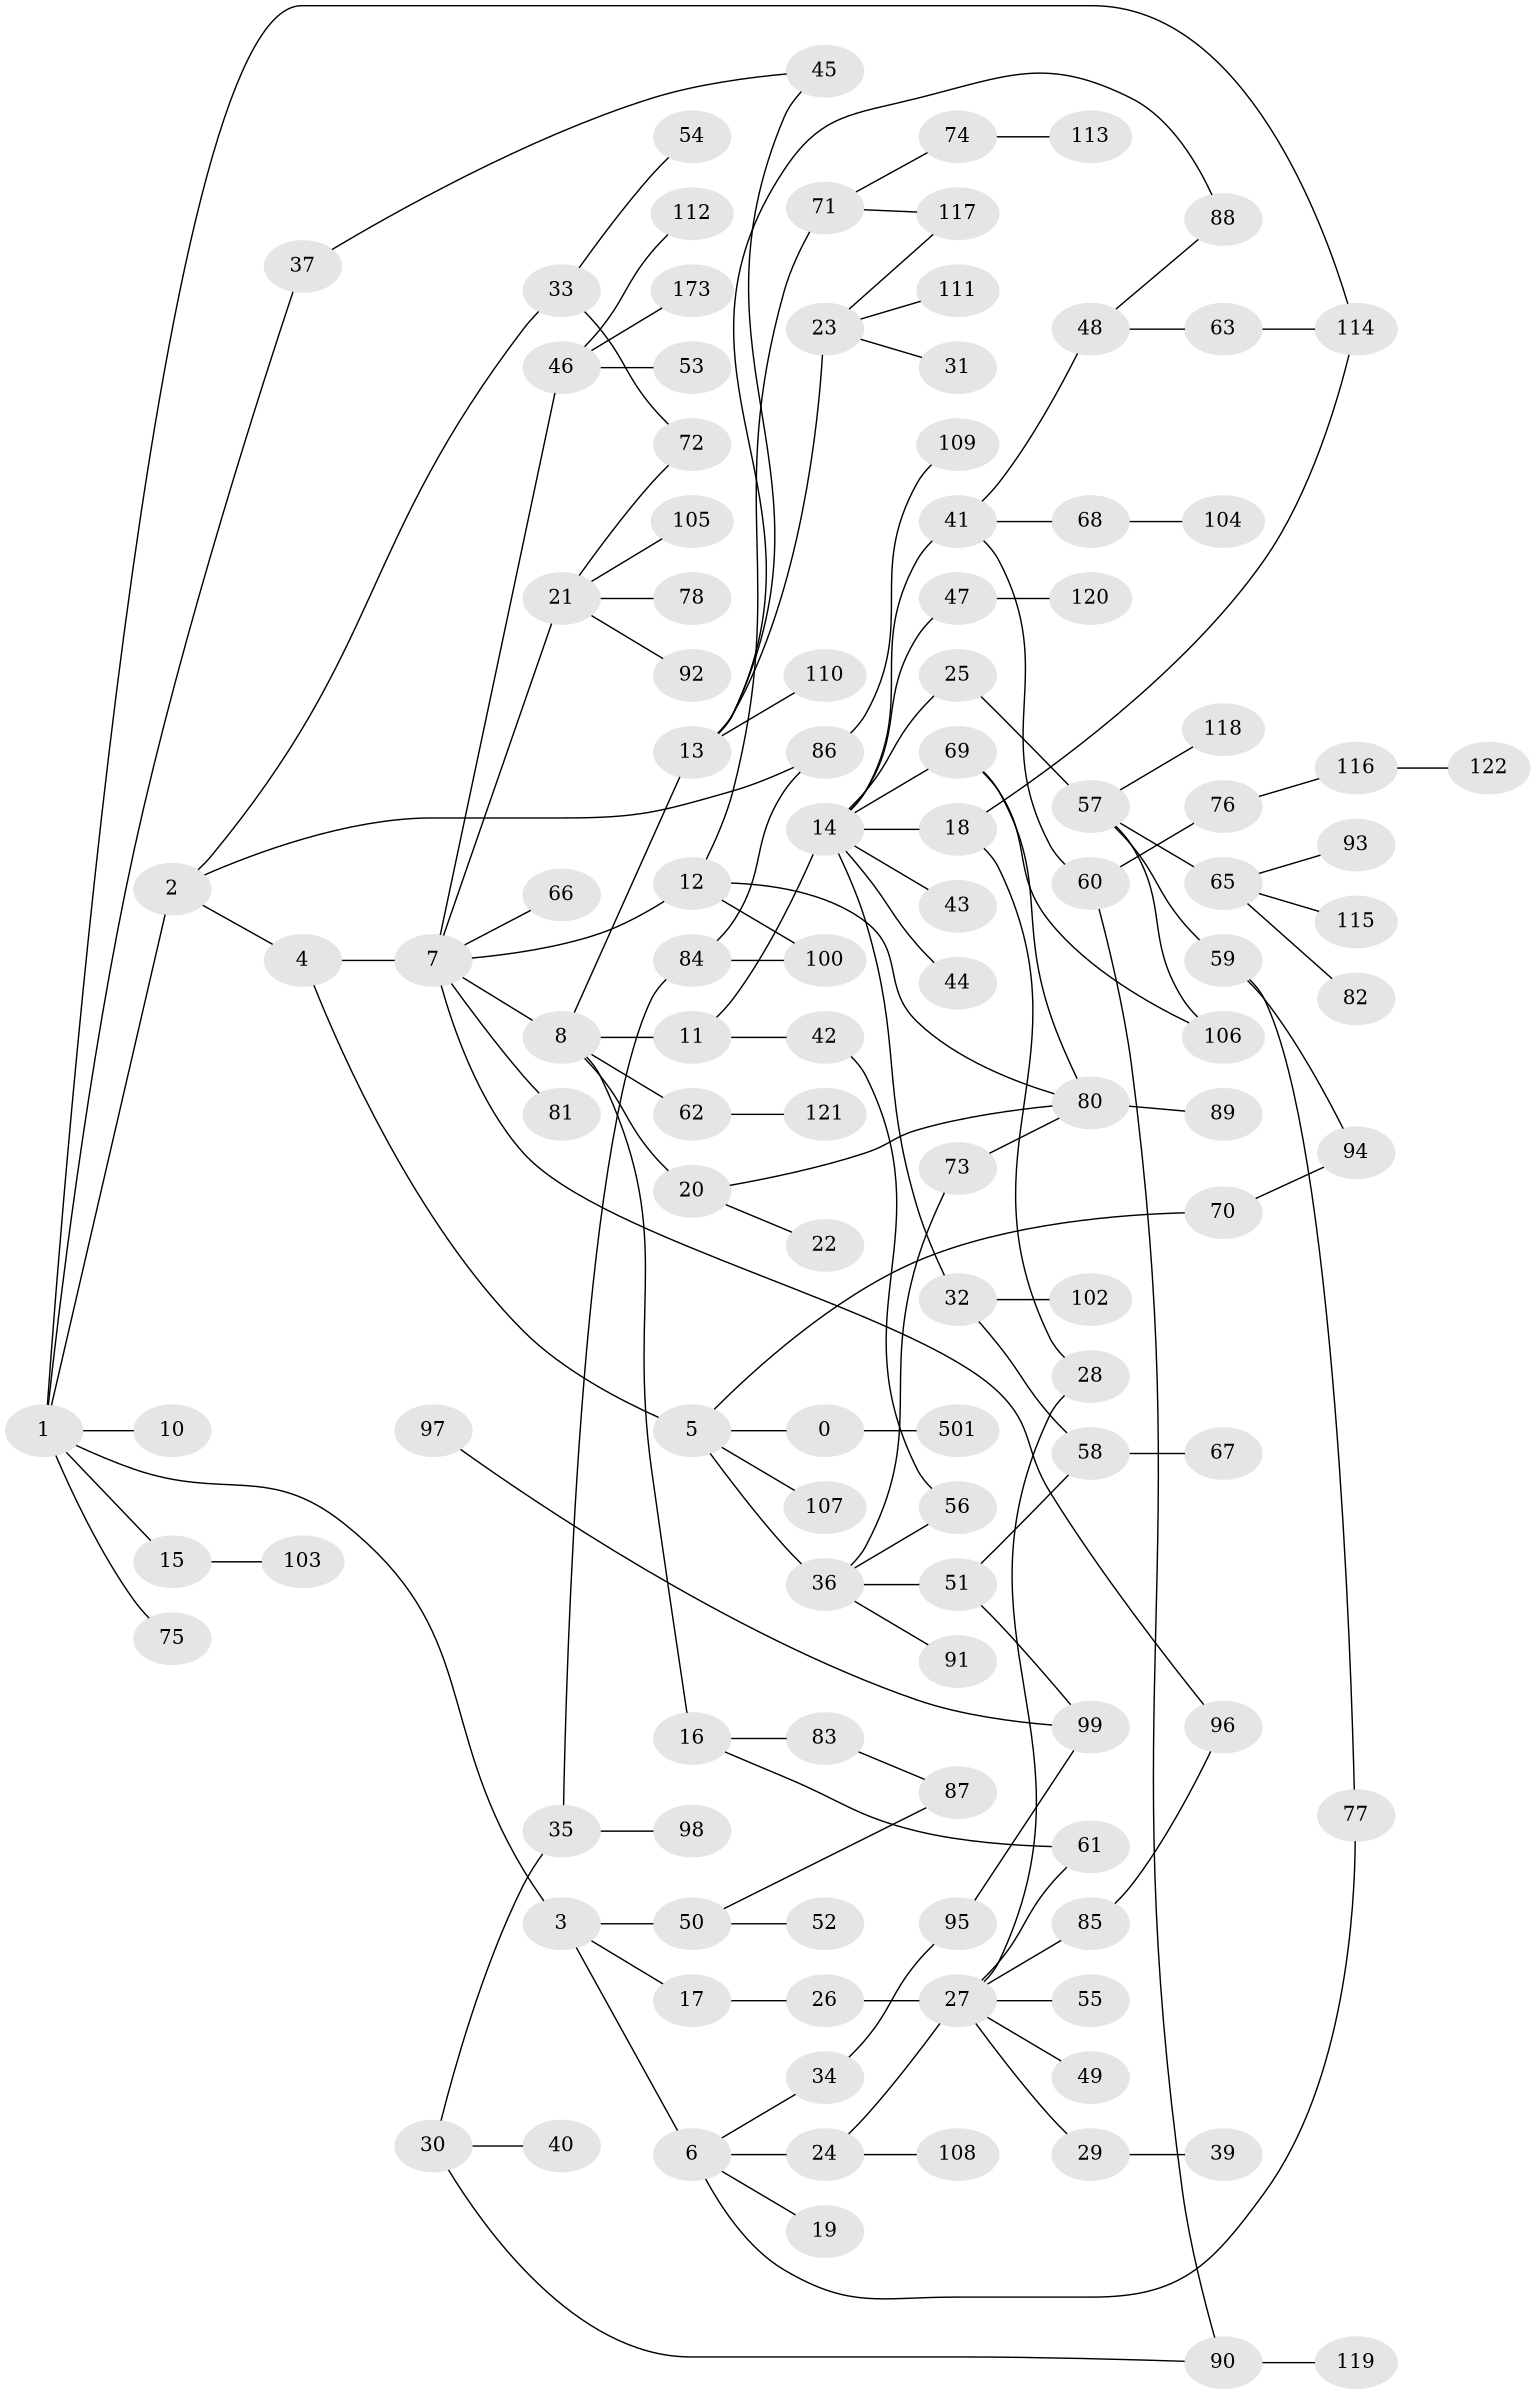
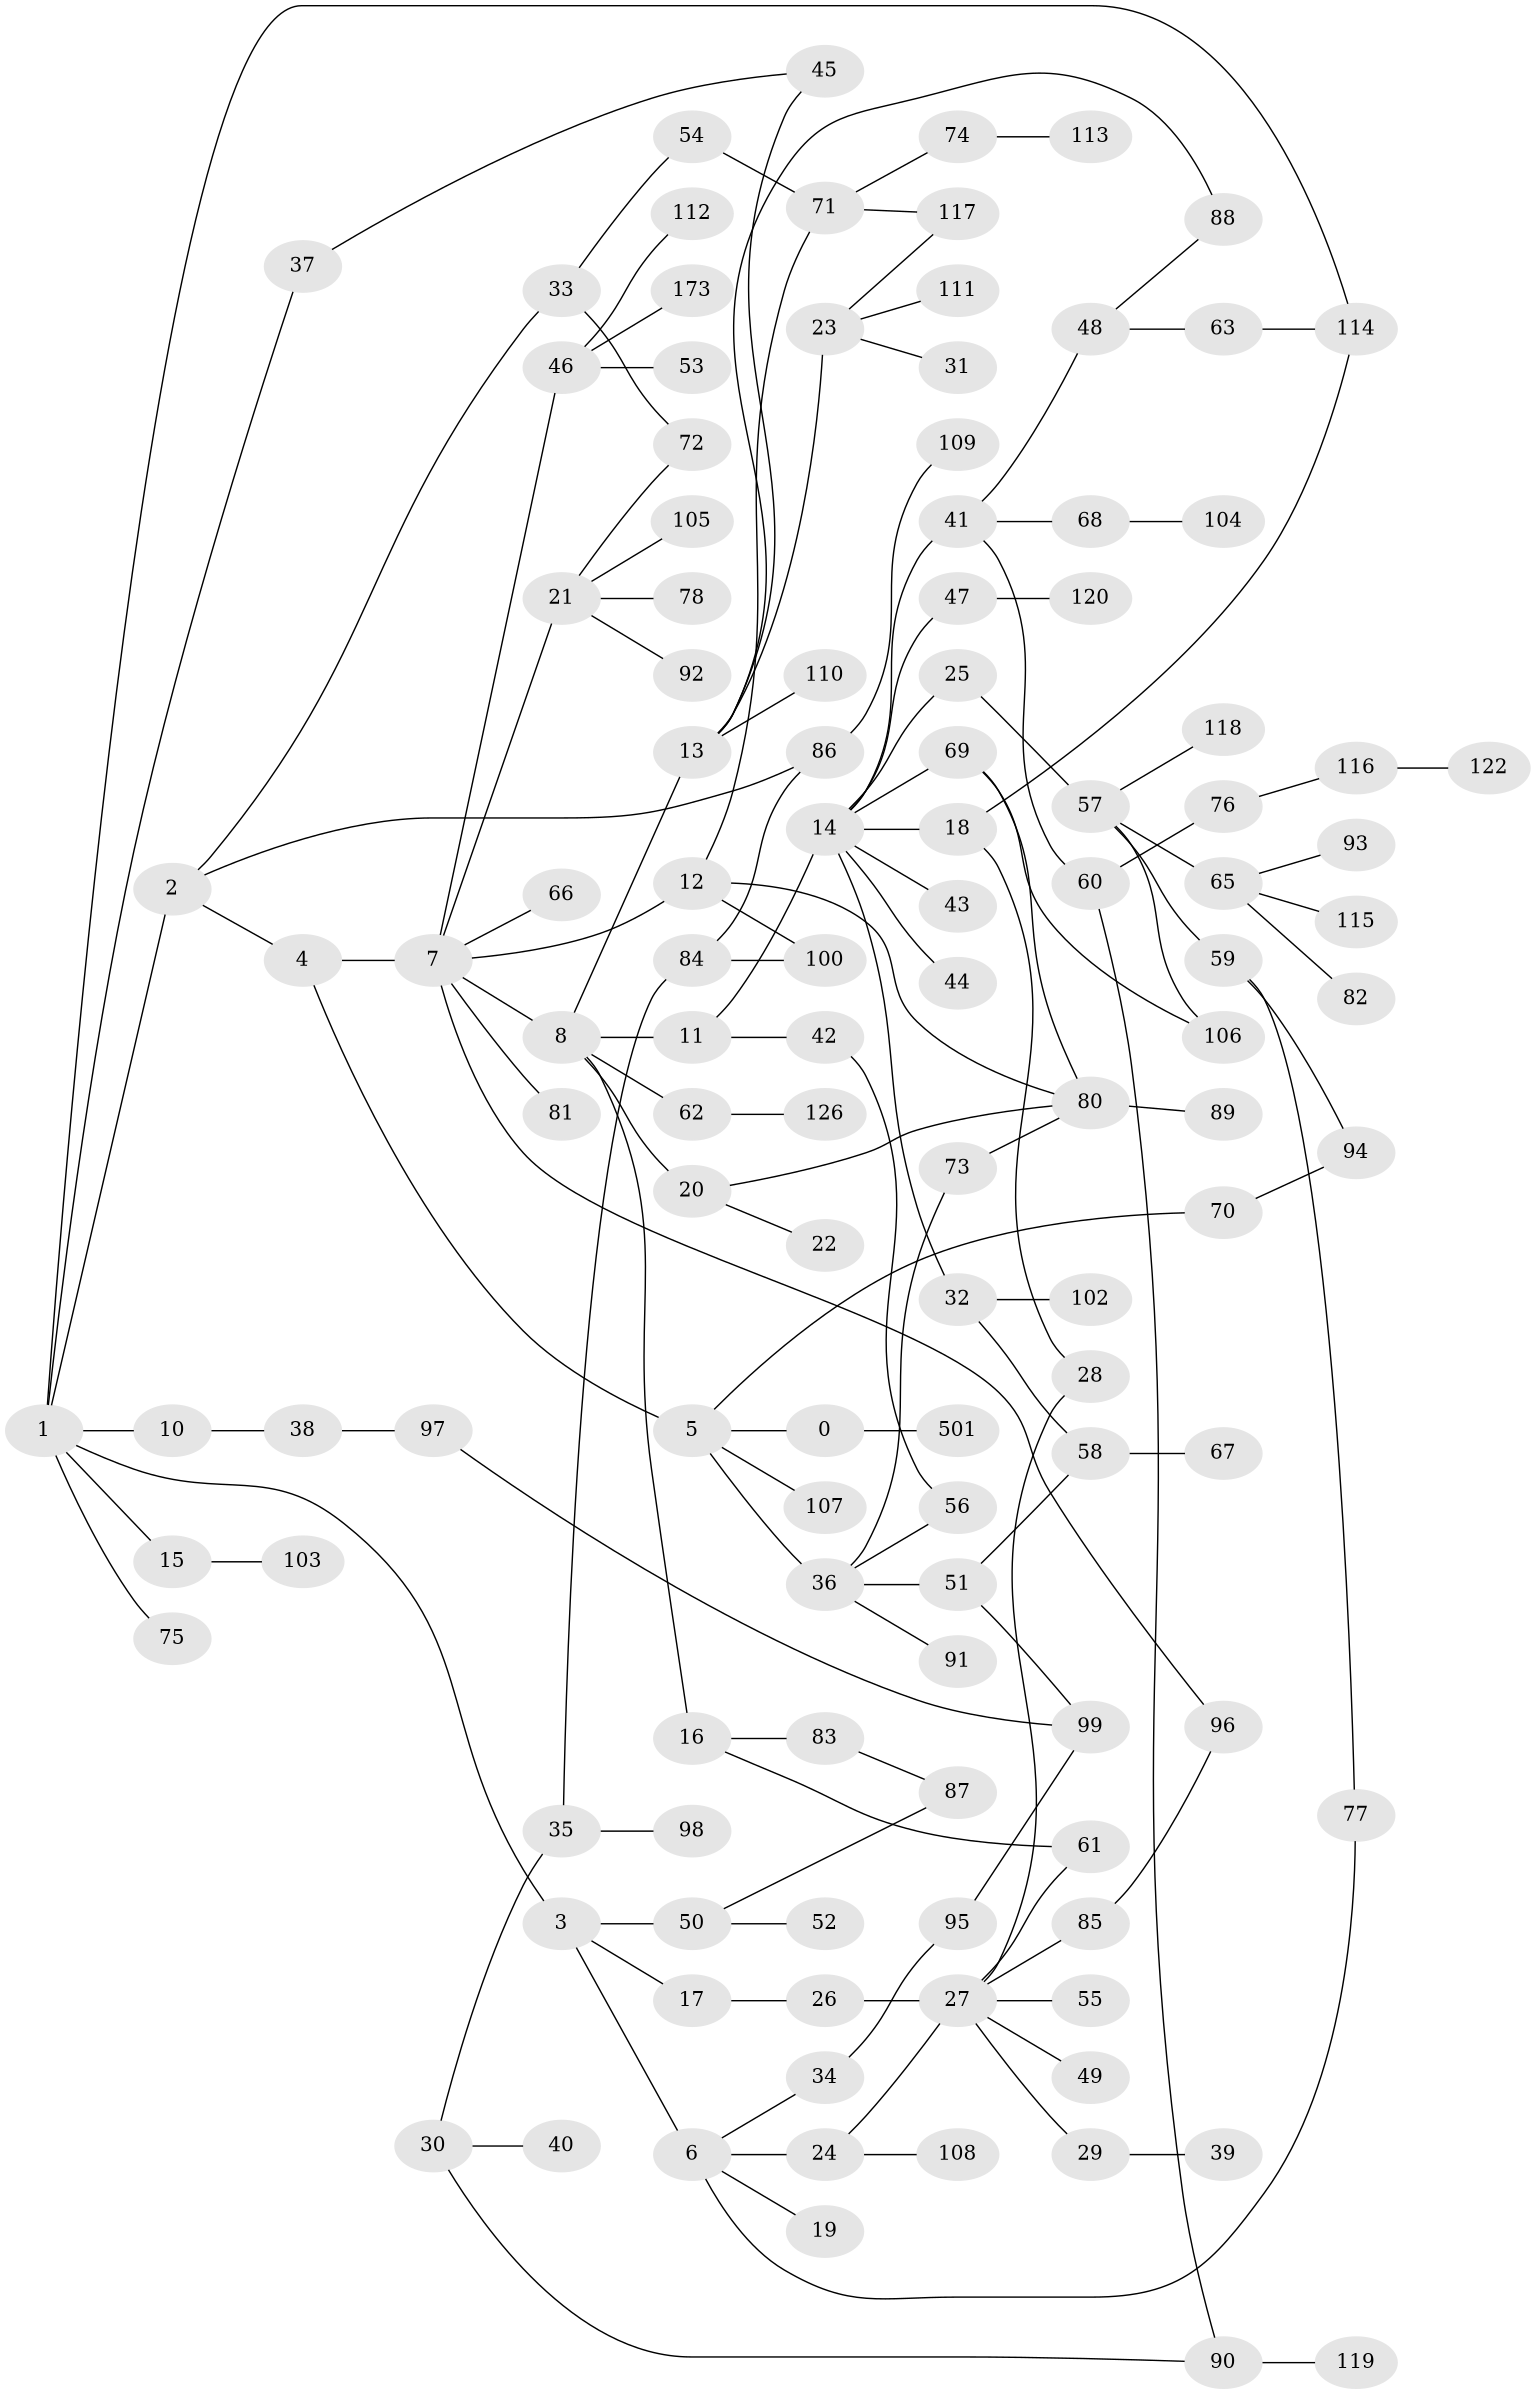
  graph {
    fontname="DejaVu Serif"
    rankdir=LR
    node [color=gray90 fontname="DejaVu Serif" style=filled]
    edge [fontname="DejaVu Serif"]
    1
    2
    3
    10
    15
    37
    75
    114
    4
    33
    86
    6
    17
    50
+   38
    103
    45
    5
    7
    72
    54
    109
    19
    24
    34
    77
    26
    52
    87
    n30 [label=0]
    36
    70
    107
    8
    12
    21
    46
    66
    81
    96
    n41 [label=501]
    51
    56
    73
    91
    94
    27
    108
    95
    11
    13
    16
    20
    62
    80
    100
    71
    78
    92
    105
    53
    112
    n63 [label=173]
    14
    42
    23
    88
    110
    61
    83
    22
-   121
+   121 [label=126]
    97
    18
    25
    32
    41
    43
    44
    47
    69
    30
    35
    40
    90
    89
    31
    111
    117
    28
    57
    58
    102
    48
    60
    68
    120
    106
    29
    49
    55
    85
    59
    65
    118
    39
    84
    98
    119
    67
    99
    63
    76
    104
    74
    82
    93
    115
    116
    113
    122
    1 -- 2
    1 -- 3
    1 -- 10
    1 -- 15
    1 -- 37
    1 -- 75
    1 -- 114
    2 -- 4
    2 -- 33
    2 -- 86
    3 -- 6
    3 -- 17
    3 -- 50
+   10 -- 38
    15 -- 103
    37 -- 45
    4 -- 5
    4 -- 7
    33 -- 72
    33 -- 54
    86 -- 109
    6 -- 19
    6 -- 24
    6 -- 34
    6 -- 77
    17 -- 26
    50 -- 52
    50 -- 87
+   38 -- 97
    5 -- n30
    5 -- 36
    5 -- 70
    5 -- 107
    7 -- 8
    7 -- 12
    7 -- 21
    7 -- 46
    7 -- 66
    7 -- 81
    7 -- 96
+   54 -- 71
    24 -- 27
    24 -- 108
    34 -- 95
    26 -- 27
    n30 -- n41
    36 -- 51
    36 -- 56
    36 -- 73
    36 -- 91
    70 -- 94
    8 -- 11
    8 -- 13
    8 -- 16
    8 -- 20
    8 -- 62
    12 -- 80
    12 -- 100
    12 -- 71
    21 -- 72
    21 -- 78
    21 -- 92
    21 -- 105
    46 -- 53
    46 -- 112
    46 -- n63
    51 -- 58
    51 -- 99
    73 -- 80
    27 -- 61
    27 -- 28
    27 -- 29
    27 -- 49
    27 -- 55
    27 -- 85
    95 -- 99
    11 -- 14
    11 -- 42
    13 -- 45
    13 -- 23
    13 -- 88
    13 -- 110
    16 -- 61
    16 -- 83
    20 -- 80
    20 -- 22
    62 -- 121
    80 -- 89
    71 -- 117
    71 -- 74
    14 -- 18
    14 -- 25
    14 -- 32
    14 -- 41
    14 -- 43
    14 -- 44
    14 -- 47
    14 -- 69
    42 -- 56
    23 -- 31
    23 -- 111
    23 -- 117
    83 -- 87
    97 -- 99
    18 -- 114
    18 -- 28
    25 -- 57
    32 -- 58
    32 -- 102
    41 -- 48
    41 -- 60
    41 -- 68
    47 -- 120
    69 -- 80
    69 -- 106
    30 -- 35
    30 -- 40
    30 -- 90
    35 -- 84
    35 -- 98
    90 -- 119
    57 -- 106
    57 -- 59
    57 -- 65
    57 -- 118
    58 -- 67
    48 -- 88
    48 -- 63
    60 -- 90
    60 -- 76
    68 -- 104
    29 -- 39
    85 -- 96
    59 -- 77
    59 -- 94
    65 -- 82
    65 -- 93
    65 -- 115
    84 -- 86
    84 -- 100
    63 -- 114
    76 -- 116
    74 -- 113
    116 -- 122
  }
